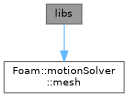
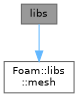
  digraph {
    rankdir=TB
    node [fontname=Helvetica fontsize=10 shape=box style=filled]
    n1 [color=gray40 fillcolor=grey60 fontcolor=black height=0.2 label=libs width=0.4]
-   n2 [color=grey40 fillcolor=white height=0.2 label="Foam::motionSolver\l::mesh" width=0.4]
+   n2 [color=grey40 fillcolor=white height=0.2 label="Foam::libs\l::mesh" width=0.4]
    n1 -> n2 [color=steelblue1 fontname=Helvetica fontsize=10 labelfontname=Helvetica labelfontsize=10 style=solid]
  }
